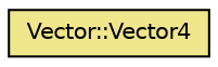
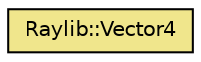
  digraph {
    rankdir=LR
-   n1 [color=black fillcolor=khaki fontname=Helvetica fontsize=10 height=0.2 label="Vector::Vector4" shape=record style=filled width=0.4]
+   n1 [color=black fillcolor=khaki fontname=Helvetica fontsize=10 height=0.2 label="Raylib::Vector4" shape=record style=filled width=0.4]
  }
